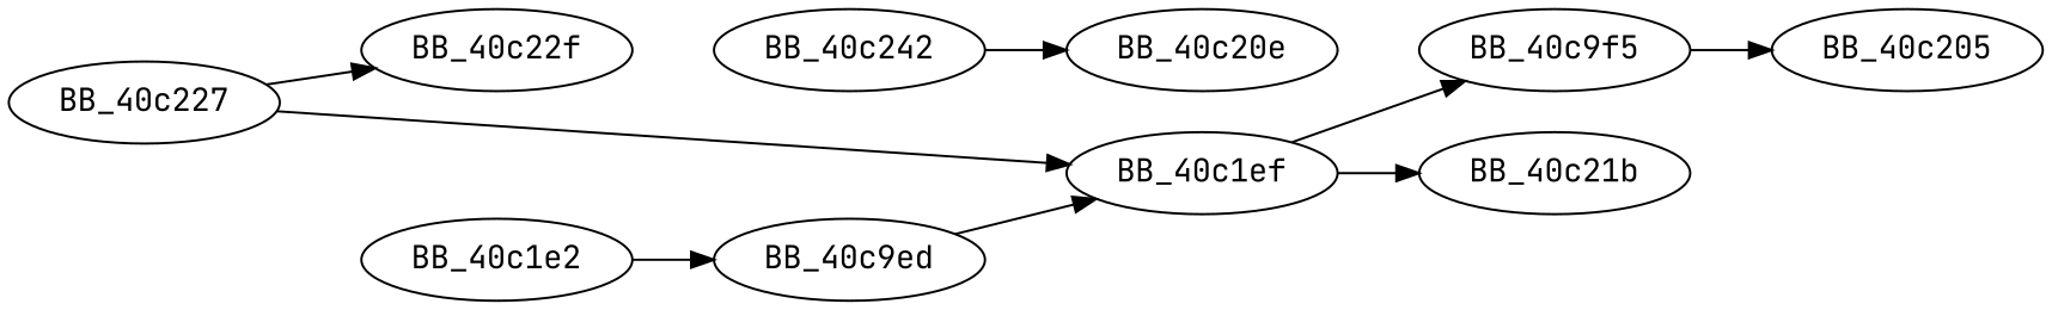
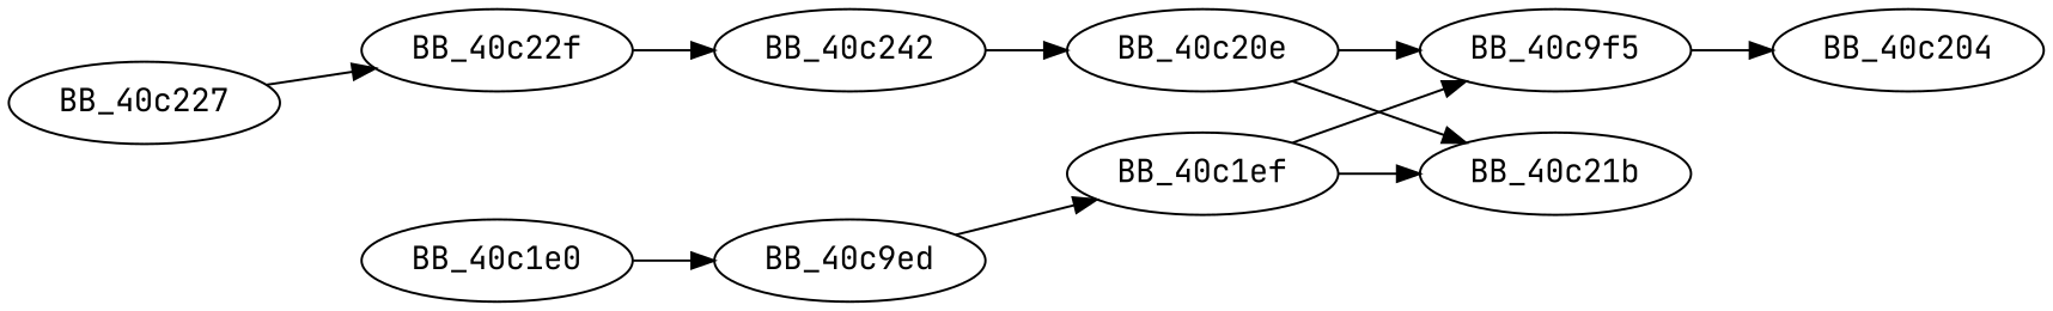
  digraph {
    fontname="JetBrains Mono"
    rankdir=LR
    node [fontname="JetBrains Mono"]
    edge [fontname="JetBrains Mono"]
    n1 [label=BB_40c9ed]
-   BB_40c1e0 [label=BB_40c1e2]
+   BB_40c1e0
    BB_40c1ef
    BB_40c227
    BB_40c22f
    n6 [label=BB_40c9f5]
    BB_40c21b
    BB_40c242
-   BB_40c205
+   BB_40c205 [label=BB_40c204]
    BB_40c20e
    n1 -> BB_40c1ef
    BB_40c1e0 -> n1
    BB_40c1ef -> n6
    BB_40c1ef -> BB_40c21b
-   BB_40c227 -> BB_40c1ef
    BB_40c227 -> BB_40c22f
+   BB_40c22f -> BB_40c242
    n6 -> BB_40c205
    BB_40c242 -> BB_40c20e
+   BB_40c20e -> n6
+   BB_40c20e -> BB_40c21b
  }
